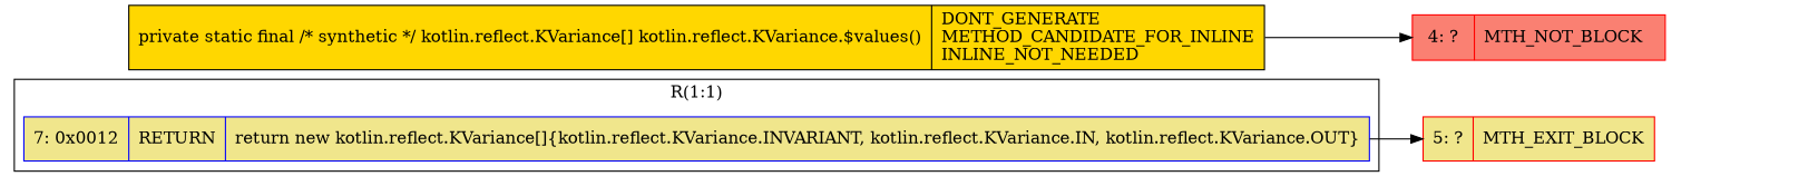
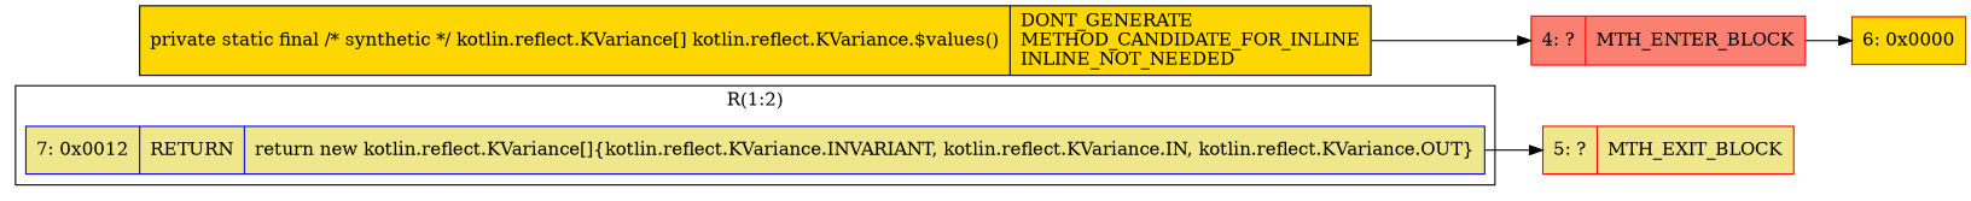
  digraph {
    rankdir=LR
    node [color=red fillcolor=khaki shape=record style=filled]
    n1 [color=blue label="{7\:\ 0x0012|RETURN\l|return new kotlin.reflect.KVariance[]\{kotlin.reflect.KVariance.INVARIANT, kotlin.reflect.KVariance.IN, kotlin.reflect.KVariance.OUT\}\l}"]
    n2 [label="{5\:\ ?|MTH_EXIT_BLOCK\l}"]
-   n3 [fillcolor=salmon label="{4\:\ ?|MTH_NOT_BLOCK\l}"]
+   n3 [fillcolor=salmon label="{4\:\ ?|MTH_ENTER_BLOCK\l}"]
+   n4 [fillcolor=gold label="{6\:\ 0x0000}"]
    n5 [fillcolor=gold label="{private static final \/* synthetic *\/ kotlin.reflect.KVariance[] kotlin.reflect.KVariance.$values()  | DONT_GENERATE\lMETHOD_CANDIDATE_FOR_INLINE\lINLINE_NOT_NEEDED\l}" color=""]
    subgraph cluster_1 {
-     label="R(1:1)"
+     label="R(1:2)"
      n1
    }
    n1 -> n2
+   n3 -> n4
    n5 -> n3
  }
